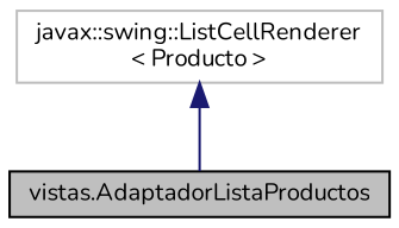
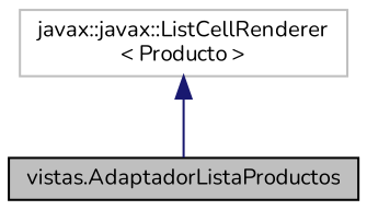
  digraph {
    fontname=Nunito
    node [fontname=Nunito fontsize=10 shape=record style=filled]
    n1 [color=black fillcolor=grey75 fontcolor=black height=0.2 label="vistas.AdaptadorListaProductos" width=0.4]
-   n2 [color=grey75 fillcolor=white height=0.2 label="javax::swing::ListCellRenderer\l\< Producto \>" width=0.4]
+   n2 [color=grey75 fillcolor=white height=0.2 label="javax::javax::ListCellRenderer\l\< Producto \>" width=0.4]
    n2 -> n1 [color=midnightblue dir=back fontname=Nunito fontsize=10 labelfontname=Helvetica labelfontsize=10 style=solid]
  }
